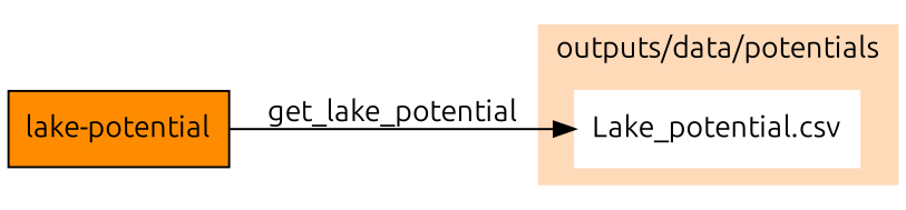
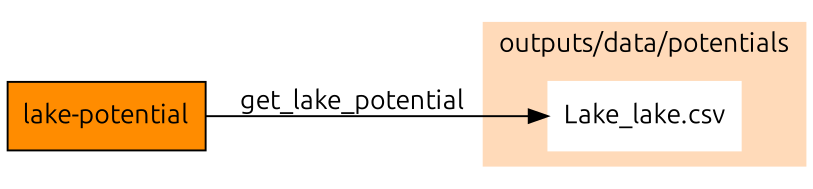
  digraph {
    rankdir=LR
    fontname=Ubuntu
    node [shape=box style=filled fontname=Ubuntu]
-   "Lake_potential.csv" [color=white]
+   "Lake_potential.csv" [color=white label="Lake_lake.csv"]
    "lake-potential" [fillcolor=darkorange]
    subgraph cluster_1 {
      color=peachpuff
      label="outputs/data/potentials"
      style=filled
      "Lake_potential.csv"
    }
    "lake-potential" -> "Lake_potential.csv" [label=get_lake_potential fontname=Ubuntu]
  }
